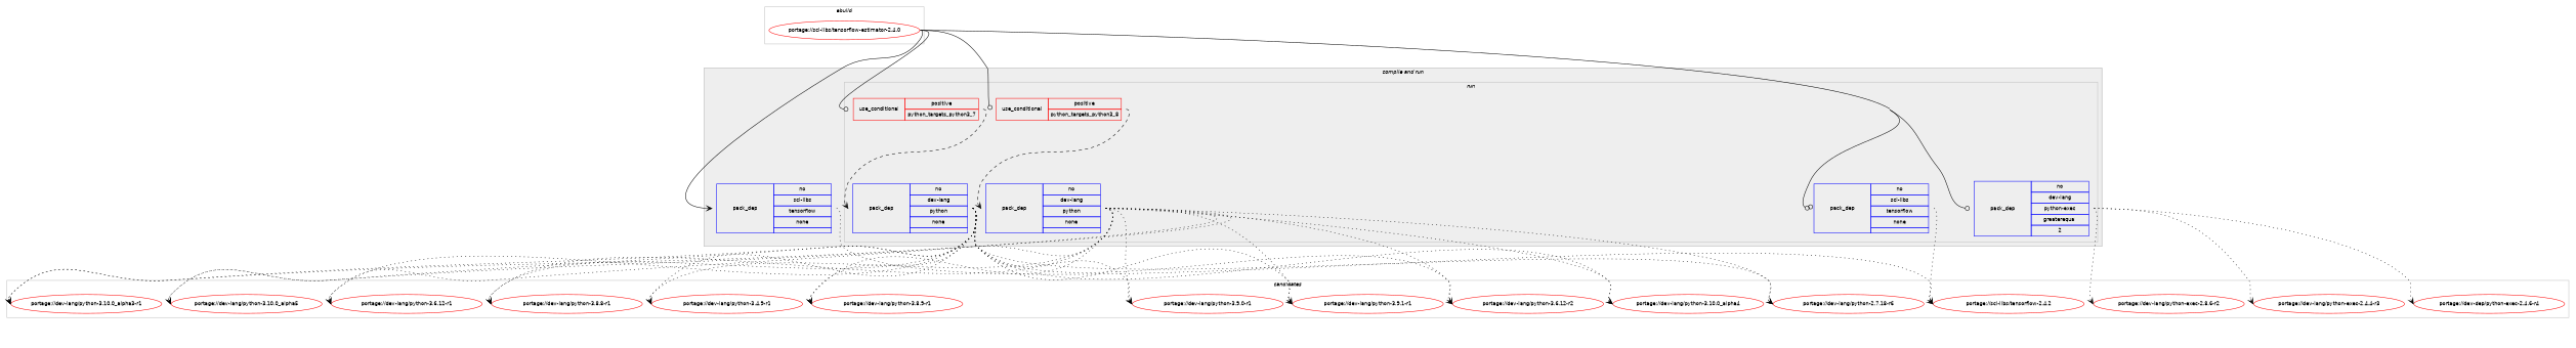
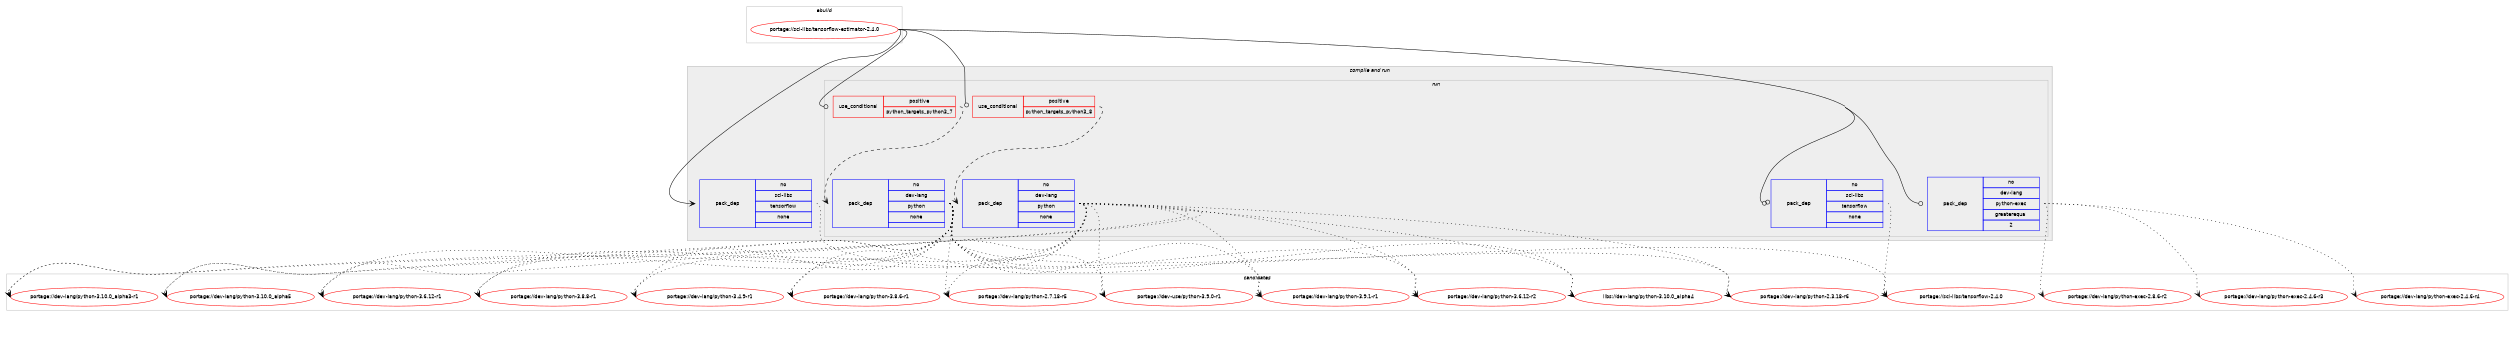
  digraph {
    compound=true
    concentrate=true
    fontname=Helvetica
    fontsize=10
    newrank=true
    rankdir=TB
    ranksep=1.5
    node [color=red fontname=Helvetica fontsize=10]
    edge [arrowhead=vee headport=w style=dotted tailport=e weight=100]
    n1 [label="portage://sci-libs/tensorflow-estimator-2.4.0" width=4]
    n2 [color=blue label=<<TABLE BORDER="0" CELLBORDER="1" CELLSPACING="0" CELLPADDING="4" WIDTH="220"><TR><TD ROWSPAN="6" CELLPADDING="30">pack_dep</TD></TR><TR><TD WIDTH="110">no</TD></TR><TR><TD>sci-libs</TD></TR><TR><TD>tensorflow</TD></TR><TR><TD>none</TD></TR><TR><TD></TD></TR></TABLE>> shape=none]
    n3 [color=blue label=<<TABLE BORDER="0" CELLBORDER="1" CELLSPACING="0" CELLPADDING="4" WIDTH="220"><TR><TD ROWSPAN="6" CELLPADDING="30">pack_dep</TD></TR><TR><TD WIDTH="110">no</TD></TR><TR><TD>dev-lang</TD></TR><TR><TD>python</TD></TR><TR><TD>none</TD></TR><TR><TD></TD></TR></TABLE>> shape=none]
    n4 [label=<<TABLE BORDER="0" CELLBORDER="1" CELLSPACING="0" CELLPADDING="4"><TR><TD ROWSPAN="3" CELLPADDING="10">use_conditional</TD></TR><TR><TD>positive</TD></TR><TR><TD>python_targets_python3_7</TD></TR></TABLE>> shape=none]
    n5 [color=blue label=<<TABLE BORDER="0" CELLBORDER="1" CELLSPACING="0" CELLPADDING="4" WIDTH="220"><TR><TD ROWSPAN="6" CELLPADDING="30">pack_dep</TD></TR><TR><TD WIDTH="110">no</TD></TR><TR><TD>dev-lang</TD></TR><TR><TD>python</TD></TR><TR><TD>none</TD></TR><TR><TD></TD></TR></TABLE>> shape=none]
    n6 [label=<<TABLE BORDER="0" CELLBORDER="1" CELLSPACING="0" CELLPADDING="4"><TR><TD ROWSPAN="3" CELLPADDING="10">use_conditional</TD></TR><TR><TD>positive</TD></TR><TR><TD>python_targets_python3_8</TD></TR></TABLE>> shape=none]
    n7 [color=blue label=<<TABLE BORDER="0" CELLBORDER="1" CELLSPACING="0" CELLPADDING="4" WIDTH="220"><TR><TD ROWSPAN="6" CELLPADDING="30">pack_dep</TD></TR><TR><TD WIDTH="110">no</TD></TR><TR><TD>dev-lang</TD></TR><TR><TD>python-exec</TD></TR><TR><TD>greaterequal</TD></TR><TR><TD>2</TD></TR></TABLE>> shape=none]
    n8 [color=blue label=<<TABLE BORDER="0" CELLBORDER="1" CELLSPACING="0" CELLPADDING="4" WIDTH="220"><TR><TD ROWSPAN="6" CELLPADDING="30">pack_dep</TD></TR><TR><TD WIDTH="110">no</TD></TR><TR><TD>sci-libs</TD></TR><TR><TD>tensorflow</TD></TR><TR><TD>none</TD></TR><TR><TD></TD></TR></TABLE>> shape=none]
-   n9 [label="portage://sci-libs/tensorflow-2.4.2" width=4]
+   n9 [label="portage://sci-libs/tensorflow-2.4.0" width=4]
    n10 [label="portage://dev-lang/python-3.9.1-r1" width=4]
-   n11 [label="portage://dev-lang/python-3.9.0-r1" width=4]
+   n11 [label="portage://dev-use/python-3.9.0-r1" width=4]
    n12 [label="portage://dev-lang/python-3.8.8-r1" width=4]
-   n13 [label="portage://dev-lang/python-3.8.9-r1" width=4]
+   n13 [label="portage://dev-lang/python-3.8.6-r1" width=4]
    n14 [label="portage://dev-lang/python-3.4.9-r1" width=4]
    n15 [label="portage://dev-lang/python-3.6.12-r2" width=4]
    n16 [label="portage://dev-lang/python-3.6.12-r1" width=4]
    n17 [label="portage://dev-lang/python-3.10.0_alpha5" width=4]
-   n18 [label="portage://dev-lang/python-3.10.0_alpha4" width=4]
+   n18 [label="libs://dev-lang/python-3.10.0_alpha4" width=4]
    n19 [label="portage://dev-lang/python-3.10.0_alpha3-r1" width=4]
-   n20 [label="portage://dev-lang/python-2.7.18-r6" width=4]
-   n22 [label="portage://dev-dep/python-exec-2.4.6-r4" width=4]
-   n23 [label="portage://dev-lang/python-exec-2.4.4-r3" width=4]
+   n20 [label="portage://dev-lang/python-2.3.18-r6" width=4]
+   n21 [label="portage://dev-lang/python-2.7.18-r5" width=4]
+   n22 [label="portage://dev-lang/python-exec-2.4.6-r4" width=4]
+   n23 [label="portage://dev-lang/python-exec-2.4.6-r3" width=4]
    n24 [label="portage://dev-lang/python-exec-2.8.6-r2" width=4]
    subgraph cluster_1 {
      color=gray
      label=<<i>ebuild</i>>
      rank=same
      n1
    }
    subgraph cluster_2 {
      color=gray
      label=<<i>dependencies</i>>
      subgraph cluster_3 {
        color=gray
        fillcolor="#eeeeee"
        label=<<i>compile</i>>
        style=filled
        subgraph sub_4 {
          color=gray
          fillcolor="#eeeeee"
          label=<<i>compile</i>>
          style=filled
          n2
        }
      }
      subgraph cluster_5 {
        color=gray
        fillcolor="#eeeeee"
        label=<<i>compile and run</i>>
        style=filled
      }
      subgraph cluster_6 {
        color=gray
        fillcolor="#eeeeee"
        label=<<i>run</i>>
        style=filled
        subgraph sub_7 {
          color=gray
          fillcolor="#eeeeee"
          label=<<i>run</i>>
          style=filled
          n4
          subgraph sub_8 {
            color=gray
            fillcolor="#eeeeee"
            label=<<i>run</i>>
            style=filled
            n3
          }
        }
        subgraph sub_9 {
          color=gray
          fillcolor="#eeeeee"
          label=<<i>run</i>>
          style=filled
          n6
          subgraph sub_10 {
            color=gray
            fillcolor="#eeeeee"
            label=<<i>run</i>>
            style=filled
            n5
          }
        }
        subgraph sub_11 {
          color=gray
          fillcolor="#eeeeee"
          label=<<i>run</i>>
          style=filled
          n7
        }
        subgraph sub_12 {
          color=gray
          fillcolor="#eeeeee"
          label=<<i>run</i>>
          style=filled
          n8
        }
      }
    }
    subgraph cluster_13 {
      color=gray
      label=<<i>candidates</i>>
      rank=same
      subgraph sub_14 {
        color=black
        label=<<i>candidates</i>>
        nodesep=1
        rank=same
        n9
      }
      subgraph sub_15 {
        color=black
        label=<<i>candidates</i>>
        nodesep=1
        rank=same
        n10
        n11
        n12
        n13
        n14
        n15
        n16
        n17
        n18
        n19
        n20
+       n21
      }
      subgraph sub_16 {
        color=black
        label=<<i>candidates</i>>
        nodesep=1
        rank=same
        n10
        n11
        n12
        n13
        n14
        n15
        n16
        n17
        n18
        n19
        n20
+       n21
      }
      subgraph sub_17 {
        color=black
        label=<<i>candidates</i>>
        nodesep=1
        rank=same
        n22
        n23
        n24
      }
      subgraph sub_18 {
        color=black
        label=<<i>candidates</i>>
        nodesep=1
        rank=same
        n9
      }
    }
    n1 -> n2 [style=solid weight=20]
    n1 -> n4 [arrowhead=odot style=solid weight=20]
    n1 -> n6 [arrowhead=odot style=solid weight=20]
    n1 -> n7 [arrowhead=odot style=solid weight=20]
    n1 -> n8 [arrowhead=odot style=solid weight=20]
    n2 -> n9
    n3 -> n10
    n3 -> n11
    n3 -> n12
    n3 -> n13
    n3 -> n14
    n3 -> n15
    n3 -> n16
    n3 -> n17
    n3 -> n18
    n3 -> n19
    n3 -> n20
+   n3 -> n21
    n4 -> n3 [style=dashed weight=20]
    n5 -> n10
    n5 -> n11
    n5 -> n12
    n5 -> n13
    n5 -> n14
    n5 -> n15
    n5 -> n16
    n5 -> n17
    n5 -> n18
    n5 -> n19
    n5 -> n20
+   n5 -> n21
    n6 -> n5 [style=dashed weight=20]
    n7 -> n22
    n7 -> n23
    n7 -> n24
    n8 -> n9
  }
